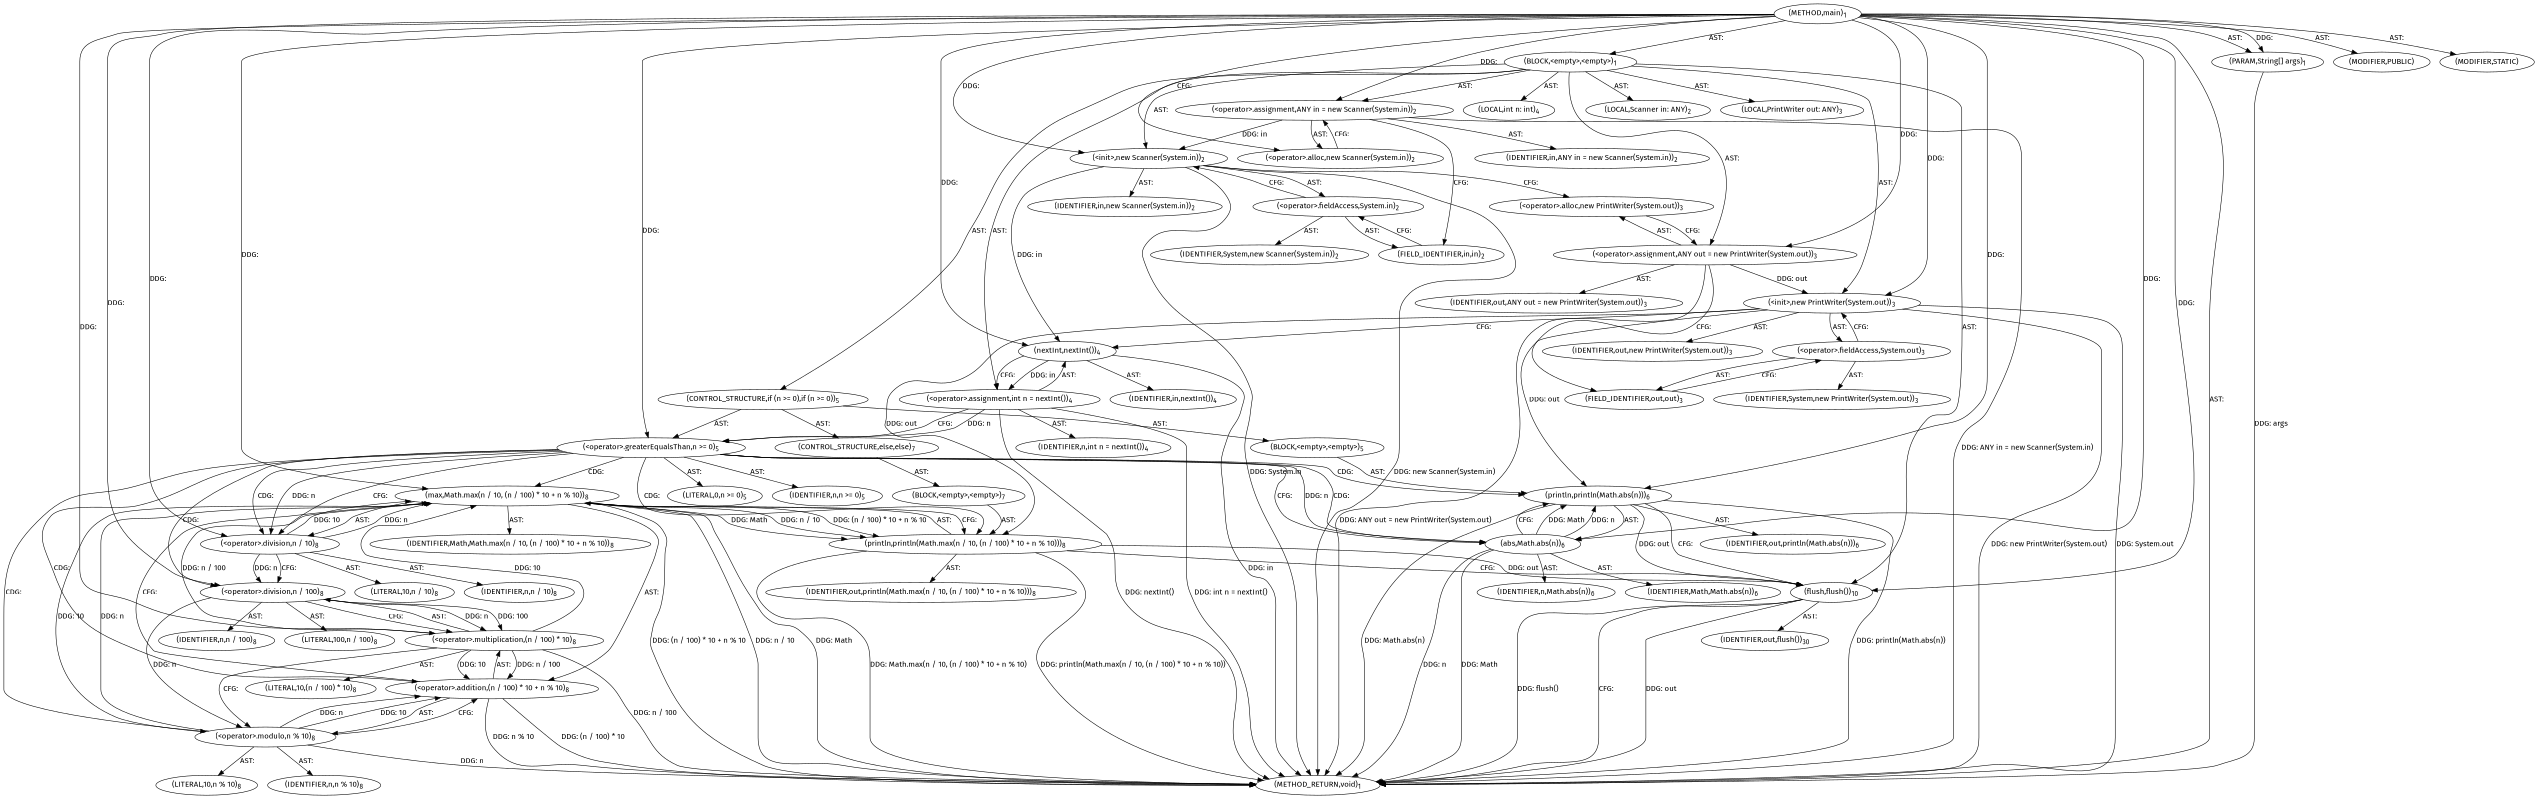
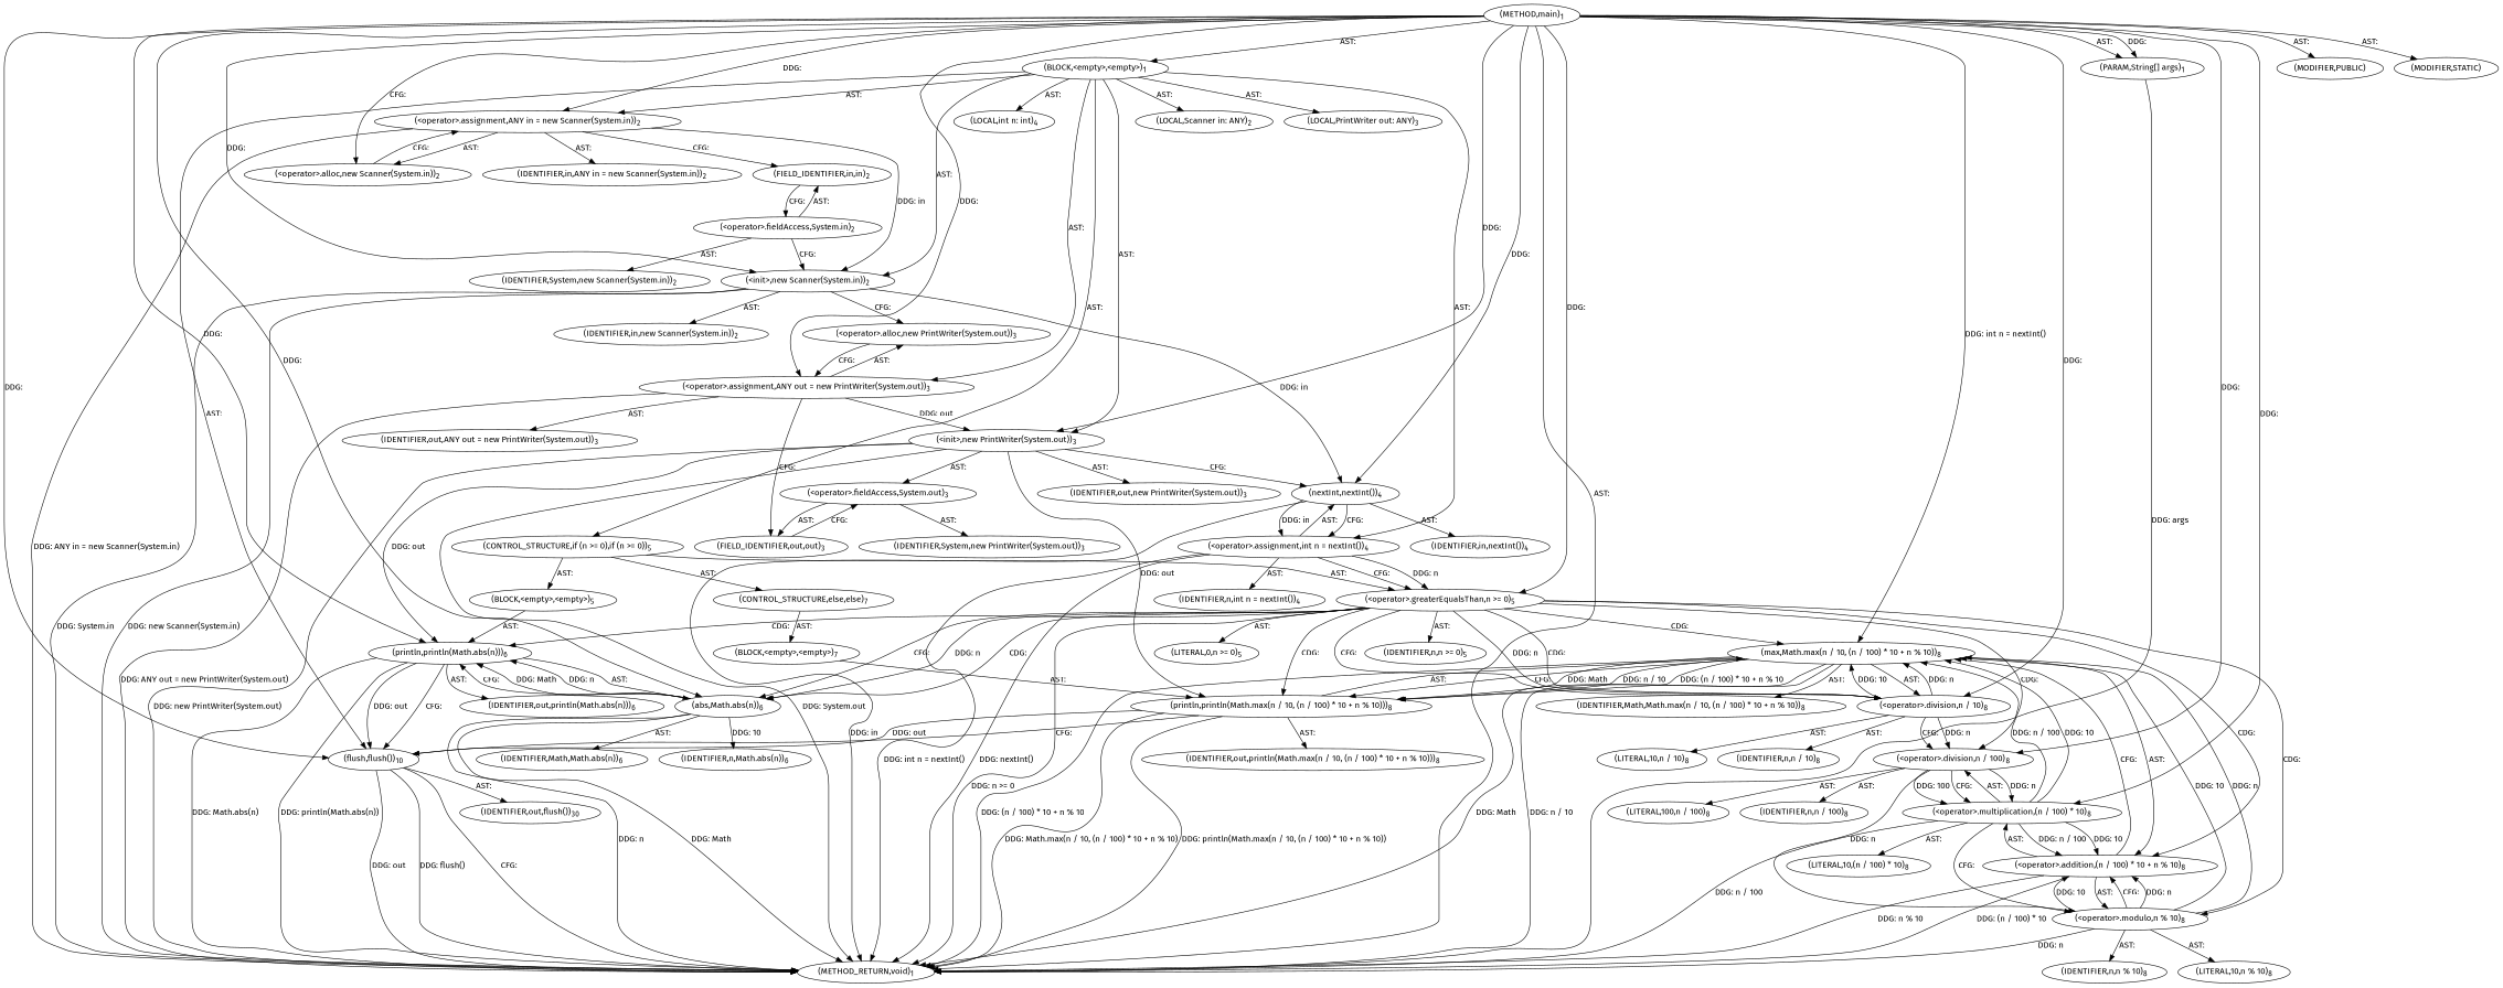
  digraph {
    fontname="Fira Sans"
    node [fontname="Fira Sans"]
    edge [fontname="Fira Sans"]
    n1 [label=<(METHOD,main)<SUB>1</SUB>>]
    n2 [label=<(PARAM,String[] args)<SUB>1</SUB>>]
    n3 [label=<(BLOCK,&lt;empty&gt;,&lt;empty&gt;)<SUB>1</SUB>>]
    n4 [label=<(&lt;operator&gt;.assignment,ANY in = new Scanner(System.in))<SUB>2</SUB>>]
    n5 [label=<(&lt;operator&gt;.alloc,new Scanner(System.in))<SUB>2</SUB>>]
    n6 [label=<(&lt;init&gt;,new Scanner(System.in))<SUB>2</SUB>>]
    n7 [label=<(&lt;operator&gt;.assignment,ANY out = new PrintWriter(System.out))<SUB>3</SUB>>]
    n8 [label=<(&lt;init&gt;,new PrintWriter(System.out))<SUB>3</SUB>>]
    n9 [label=<(nextInt,nextInt())<SUB>4</SUB>>]
    n10 [label=<(&lt;operator&gt;.greaterEqualsThan,n &gt;= 0)<SUB>5</SUB>>]
    n11 [label=<(println,println(Math.abs(n)))<SUB>6</SUB>>]
    n12 [label=<(abs,Math.abs(n))<SUB>6</SUB>>]
    n13 [label=<(max,Math.max(n / 10, (n / 100) * 10 + n % 10))<SUB>8</SUB>>]
    n14 [label=<(&lt;operator&gt;.division,n / 10)<SUB>8</SUB>>]
    n15 [label=<(&lt;operator&gt;.multiplication,(n / 100) * 10)<SUB>8</SUB>>]
    n16 [label=<(&lt;operator&gt;.division,n / 100)<SUB>8</SUB>>]
    n17 [label=<(flush,flush())<SUB>10</SUB>>]
    n18 [label=<(MODIFIER,PUBLIC)>]
    n19 [label=<(MODIFIER,STATIC)>]
    n20 [label=<(METHOD_RETURN,void)<SUB>1</SUB>>]
    n21 [label=<(LOCAL,Scanner in: ANY)<SUB>2</SUB>>]
    n22 [label=<(LOCAL,PrintWriter out: ANY)<SUB>3</SUB>>]
    n23 [label=<(LOCAL,int n: int)<SUB>4</SUB>>]
    n24 [label=<(&lt;operator&gt;.assignment,int n = nextInt())<SUB>4</SUB>>]
    n25 [label=<(CONTROL_STRUCTURE,if (n &gt;= 0),if (n &gt;= 0))<SUB>5</SUB>>]
    n26 [label=<(IDENTIFIER,in,ANY in = new Scanner(System.in))<SUB>2</SUB>>]
    n27 [label=<(FIELD_IDENTIFIER,in,in)<SUB>2</SUB>>]
    n28 [label=<(IDENTIFIER,in,new Scanner(System.in))<SUB>2</SUB>>]
    n29 [label=<(&lt;operator&gt;.fieldAccess,System.in)<SUB>2</SUB>>]
    n30 [label=<(&lt;operator&gt;.alloc,new PrintWriter(System.out))<SUB>3</SUB>>]
    n31 [label=<(IDENTIFIER,out,ANY out = new PrintWriter(System.out))<SUB>3</SUB>>]
    n32 [label=<(FIELD_IDENTIFIER,out,out)<SUB>3</SUB>>]
    n33 [label=<(println,println(Math.max(n / 10, (n / 100) * 10 + n % 10)))<SUB>8</SUB>>]
    n34 [label=<(IDENTIFIER,out,new PrintWriter(System.out))<SUB>3</SUB>>]
    n35 [label=<(&lt;operator&gt;.fieldAccess,System.out)<SUB>3</SUB>>]
    n36 [label=<(IDENTIFIER,in,nextInt())<SUB>4</SUB>>]
    n37 [label=<(&lt;operator&gt;.modulo,n % 10)<SUB>8</SUB>>]
    n38 [label=<(IDENTIFIER,n,n &gt;= 0)<SUB>5</SUB>>]
    n39 [label=<(LITERAL,0,n &gt;= 0)<SUB>5</SUB>>]
    n40 [label=<(&lt;operator&gt;.addition,(n / 100) * 10 + n % 10)<SUB>8</SUB>>]
    n41 [label=<(IDENTIFIER,out,println(Math.abs(n)))<SUB>6</SUB>>]
    n42 [label=<(IDENTIFIER,Math,Math.abs(n))<SUB>6</SUB>>]
    n43 [label=<(IDENTIFIER,n,Math.abs(n))<SUB>6</SUB>>]
    n44 [label=<(IDENTIFIER,out,println(Math.max(n / 10, (n / 100) * 10 + n % 10)))<SUB>8</SUB>>]
    n45 [label=<(IDENTIFIER,Math,Math.max(n / 10, (n / 100) * 10 + n % 10))<SUB>8</SUB>>]
    n46 [label=<(IDENTIFIER,n,n / 10)<SUB>8</SUB>>]
    n47 [label=<(LITERAL,10,n / 10)<SUB>8</SUB>>]
    n48 [label=<(LITERAL,10,(n / 100) * 10)<SUB>8</SUB>>]
    n49 [label=<(IDENTIFIER,n,n / 100)<SUB>8</SUB>>]
    n50 [label=<(LITERAL,100,n / 100)<SUB>8</SUB>>]
    n51 [label=<(IDENTIFIER,n,n % 10)<SUB>8</SUB>>]
    n52 [label=<(LITERAL,10,n % 10)<SUB>8</SUB>>]
    n53 [label=<(IDENTIFIER,out,flush())<SUB>30</SUB>>]
    n54 [label=<(IDENTIFIER,n,int n = nextInt())<SUB>4</SUB>>]
    n55 [label=<(BLOCK,&lt;empty&gt;,&lt;empty&gt;)<SUB>5</SUB>>]
    n56 [label=<(CONTROL_STRUCTURE,else,else)<SUB>7</SUB>>]
    n57 [label=<(IDENTIFIER,System,new Scanner(System.in))<SUB>2</SUB>>]
    n58 [label=<(IDENTIFIER,System,new PrintWriter(System.out))<SUB>3</SUB>>]
    n59 [label=<(BLOCK,&lt;empty&gt;,&lt;empty&gt;)<SUB>7</SUB>>]
    n1 -> n2 [label="AST: "]
    n1 -> n2 [label="DDG: "]
    n1 -> n3 [label="AST: "]
    n1 -> n4 [label="DDG: "]
    n1 -> n5 [label="CFG: "]
    n1 -> n6 [label="DDG: "]
    n1 -> n7 [label="DDG: "]
    n1 -> n8 [label="DDG: "]
    n1 -> n9 [label="DDG: "]
    n1 -> n10 [label="DDG: "]
    n1 -> n11 [label="DDG: "]
    n1 -> n12 [label="DDG: "]
-   n1 -> n13 [label="DDG: "]
+   n1 -> n13 [label="DDG: int n = nextInt()"]
    n1 -> n14 [label="DDG: "]
    n1 -> n15 [label="DDG: "]
    n1 -> n16 [label="DDG: "]
    n1 -> n17 [label="DDG: "]
    n1 -> n18 [label="AST: "]
    n1 -> n19 [label="AST: "]
    n1 -> n20 [label="AST: "]
    n2 -> n20 [label="DDG: args"]
    n3 -> n4 [label="AST: "]
    n3 -> n6 [label="AST: "]
    n3 -> n7 [label="AST: "]
    n3 -> n8 [label="AST: "]
    n3 -> n17 [label="AST: "]
    n3 -> n21 [label="AST: "]
    n3 -> n22 [label="AST: "]
    n3 -> n23 [label="AST: "]
    n3 -> n24 [label="AST: "]
    n3 -> n25 [label="AST: "]
    n4 -> n5 [label="AST: "]
    n4 -> n6 [label="DDG: in"]
    n4 -> n20 [label="DDG: ANY in = new Scanner(System.in)"]
    n4 -> n26 [label="AST: "]
    n4 -> n27 [label="CFG: "]
    n5 -> n4 [label="CFG: "]
    n6 -> n9 [label="DDG: in"]
    n6 -> n20 [label="DDG: System.in"]
    n6 -> n20 [label="DDG: new Scanner(System.in)"]
    n6 -> n28 [label="AST: "]
-   n6 -> n29 [label="AST: "]
    n6 -> n30 [label="CFG: "]
    n7 -> n8 [label="DDG: out"]
    n7 -> n20 [label="DDG: ANY out = new PrintWriter(System.out)"]
    n7 -> n30 [label="AST: "]
    n7 -> n31 [label="AST: "]
    n7 -> n32 [label="CFG: "]
    n8 -> n9 [label="CFG: "]
    n8 -> n11 [label="DDG: out"]
    n8 -> n20 [label="DDG: System.out"]
    n8 -> n20 [label="DDG: new PrintWriter(System.out)"]
    n8 -> n33 [label="DDG: out"]
    n8 -> n34 [label="AST: "]
    n8 -> n35 [label="AST: "]
    n9 -> n20 [label="DDG: in"]
    n9 -> n24 [label="CFG: "]
    n9 -> n24 [label="DDG: in"]
    n9 -> n36 [label="AST: "]
    n10 -> n11 [label="CDG: "]
    n10 -> n12 [label="CFG: "]
    n10 -> n12 [label="DDG: n"]
    n10 -> n12 [label="CDG: "]
    n10 -> n13 [label="CDG: "]
    n10 -> n14 [label="CFG: "]
    n10 -> n14 [label="DDG: n"]
    n10 -> n14 [label="CDG: "]
    n10 -> n16 [label="CDG: "]
+   n10 -> n20 [label="DDG: n &gt;= 0"]
    n10 -> n33 [label="CDG: "]
    n10 -> n37 [label="CDG: "]
    n10 -> n38 [label="AST: "]
    n10 -> n39 [label="AST: "]
    n10 -> n40 [label="CDG: "]
    n11 -> n12 [label="AST: "]
    n11 -> n17 [label="CFG: "]
    n11 -> n17 [label="DDG: out"]
    n11 -> n20 [label="DDG: Math.abs(n)"]
    n11 -> n20 [label="DDG: println(Math.abs(n))"]
    n11 -> n41 [label="AST: "]
    n12 -> n11 [label="CFG: "]
    n12 -> n11 [label="DDG: Math"]
    n12 -> n11 [label="DDG: n"]
    n12 -> n20 [label="DDG: Math"]
    n12 -> n20 [label="DDG: n"]
    n12 -> n42 [label="AST: "]
-   n12 -> n43 [label="AST: "]
+   n12 -> n43 [label="DDG: 10"]
    n13 -> n14 [label="AST: "]
    n13 -> n20 [label="DDG: Math"]
    n13 -> n20 [label="DDG: n / 10"]
    n13 -> n20 [label="DDG: (n / 100) * 10 + n % 10"]
    n13 -> n33 [label="CFG: "]
    n13 -> n33 [label="DDG: Math"]
    n13 -> n33 [label="DDG: n / 10"]
    n13 -> n33 [label="DDG: (n / 100) * 10 + n % 10"]
    n13 -> n40 [label="AST: "]
    n13 -> n45 [label="AST: "]
    n14 -> n13 [label="DDG: n"]
    n14 -> n13 [label="DDG: 10"]
    n14 -> n16 [label="CFG: "]
    n14 -> n16 [label="DDG: n"]
    n14 -> n46 [label="AST: "]
    n14 -> n47 [label="AST: "]
    n15 -> n13 [label="DDG: n / 100"]
    n15 -> n13 [label="DDG: 10"]
    n15 -> n16 [label="AST: "]
    n15 -> n20 [label="DDG: n / 100"]
    n15 -> n37 [label="CFG: "]
    n15 -> n40 [label="DDG: n / 100"]
    n15 -> n40 [label="DDG: 10"]
    n15 -> n48 [label="AST: "]
    n16 -> n15 [label="CFG: "]
    n16 -> n15 [label="DDG: n"]
    n16 -> n15 [label="DDG: 100"]
    n16 -> n37 [label="DDG: n"]
    n16 -> n49 [label="AST: "]
    n16 -> n50 [label="AST: "]
    n17 -> n20 [label="CFG: "]
    n17 -> n20 [label="DDG: out"]
    n17 -> n20 [label="DDG: flush()"]
    n17 -> n53 [label="AST: "]
    n24 -> n9 [label="AST: "]
    n24 -> n10 [label="CFG: "]
    n24 -> n10 [label="DDG: n"]
    n24 -> n20 [label="DDG: nextInt()"]
    n24 -> n20 [label="DDG: int n = nextInt()"]
    n24 -> n54 [label="AST: "]
    n25 -> n10 [label="AST: "]
    n25 -> n55 [label="AST: "]
    n25 -> n56 [label="AST: "]
    n27 -> n29 [label="CFG: "]
    n29 -> n6 [label="CFG: "]
    n29 -> n27 [label="AST: "]
    n29 -> n57 [label="AST: "]
    n30 -> n7 [label="CFG: "]
    n32 -> n35 [label="CFG: "]
    n33 -> n13 [label="AST: "]
    n33 -> n17 [label="CFG: "]
    n33 -> n17 [label="DDG: out"]
    n33 -> n20 [label="DDG: Math.max(n / 10, (n / 100) * 10 + n % 10)"]
    n33 -> n20 [label="DDG: println(Math.max(n / 10, (n / 100) * 10 + n % 10))"]
    n33 -> n44 [label="AST: "]
-   n35 -> n8 [label="CFG: "]
    n35 -> n32 [label="AST: "]
    n35 -> n58 [label="AST: "]
    n37 -> n13 [label="DDG: n"]
    n37 -> n13 [label="DDG: 10"]
    n37 -> n20 [label="DDG: n"]
    n37 -> n40 [label="CFG: "]
    n37 -> n40 [label="DDG: n"]
    n37 -> n40 [label="DDG: 10"]
    n37 -> n51 [label="AST: "]
    n37 -> n52 [label="AST: "]
    n40 -> n13 [label="CFG: "]
    n40 -> n15 [label="AST: "]
    n40 -> n20 [label="DDG: (n / 100) * 10"]
    n40 -> n20 [label="DDG: n % 10"]
    n40 -> n37 [label="AST: "]
    n55 -> n11 [label="AST: "]
    n56 -> n59 [label="AST: "]
    n59 -> n33 [label="AST: "]
  }
